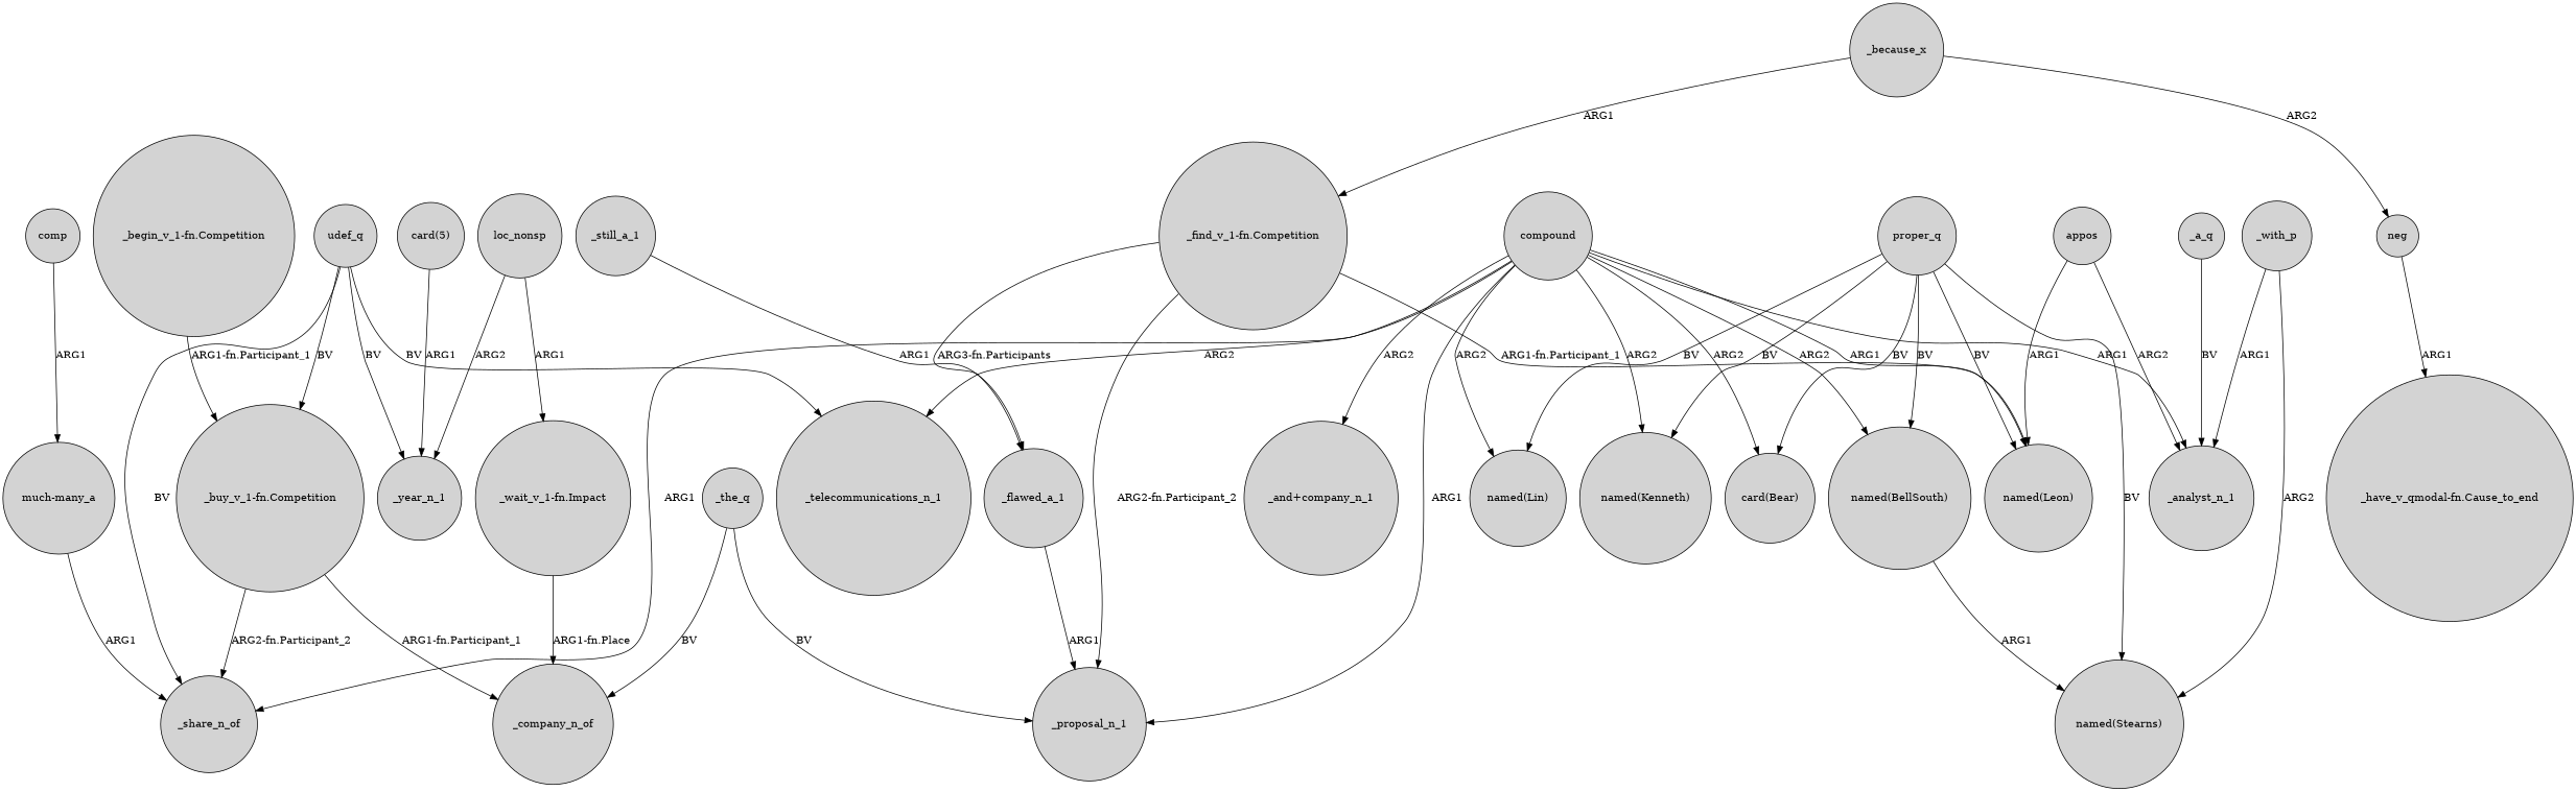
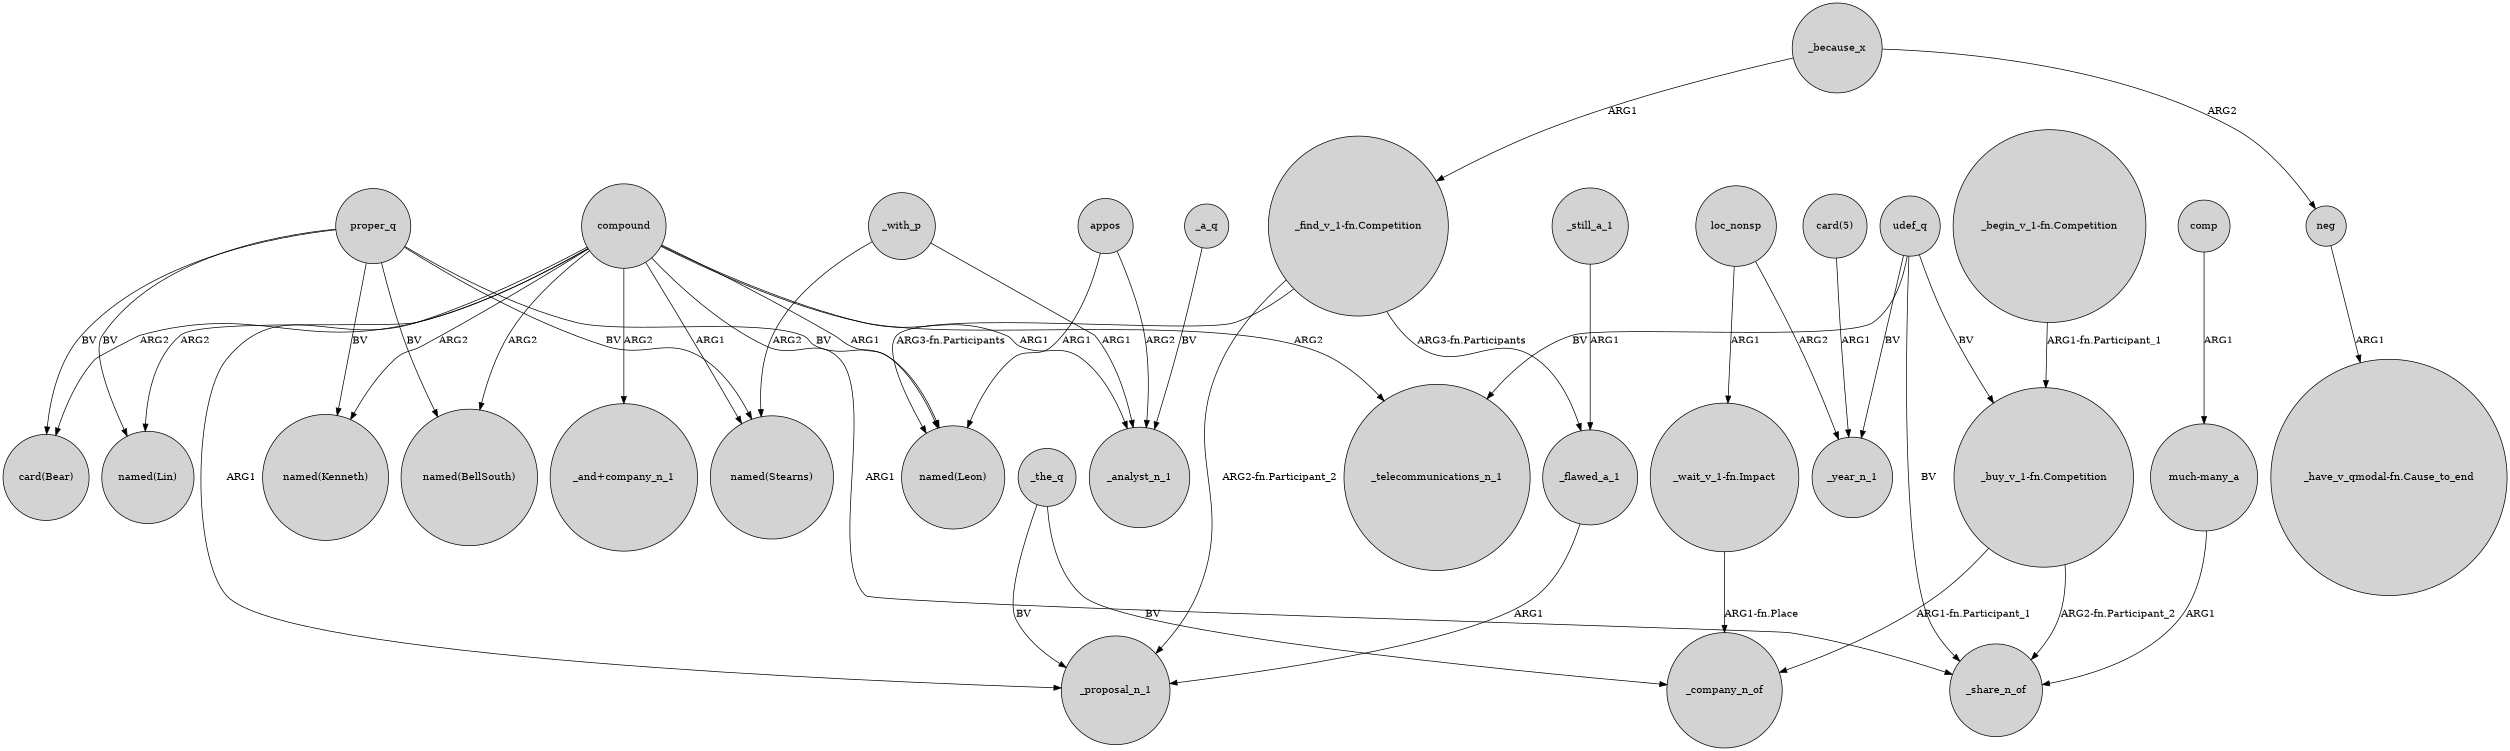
  digraph {
    node [shape=circle style=filled]
    "_buy_v_1-fn.Competition"
    _share_n_of
    _company_n_of
    compound
    "named(Stearns)"
    _proposal_n_1
    "_and+company_n_1"
    "named(Lin)"
    "named(Kenneth)"
    _analyst_n_1
    "named(BellSouth)"
    n12 [label="card(Bear)"]
    "named(Leon)"
    _telecommunications_n_1
    proper_q
    _flawed_a_1
    loc_nonsp
    "_wait_v_1-fn.Impact"
    _year_n_1
    _with_p
    "much-many_a"
    _the_q
    neg
    "_have_v_qmodal-fn.Cause_to_end"
    _a_q
    "_begin_v_1-fn.Competition"
    _still_a_1
    comp
    appos
    "_find_v_1-fn.Competition"
    udef_q
    "card(5)"
    _because_x
    "_buy_v_1-fn.Competition" -> _share_n_of [label="ARG2-fn.Participant_2"]
    "_buy_v_1-fn.Competition" -> _company_n_of [label="ARG1-fn.Participant_1"]
    compound -> _share_n_of [label=ARG1]
-   "named(BellSouth)" -> "named(Stearns)" [label=ARG1]
+   compound -> "named(Stearns)" [label=ARG1]
    compound -> _proposal_n_1 [label=ARG1]
    compound -> "_and+company_n_1" [label=ARG2]
    compound -> "named(Lin)" [label=ARG2]
    compound -> "named(Kenneth)" [label=ARG2]
    compound -> _analyst_n_1 [label=ARG1]
    compound -> "named(BellSouth)" [label=ARG2]
    compound -> n12 [label=ARG2]
    compound -> "named(Leon)" [label=ARG1]
    compound -> _telecommunications_n_1 [label=ARG2]
    proper_q -> "named(Stearns)" [label=BV]
    proper_q -> "named(Lin)" [label=BV]
    proper_q -> "named(Kenneth)" [label=BV]
    proper_q -> "named(BellSouth)" [label=BV]
    proper_q -> n12 [label=BV]
    proper_q -> "named(Leon)" [label=BV]
    _flawed_a_1 -> _proposal_n_1 [label=ARG1]
    loc_nonsp -> "_wait_v_1-fn.Impact" [label=ARG1]
    loc_nonsp -> _year_n_1 [label=ARG2]
    "_wait_v_1-fn.Impact" -> _company_n_of [label="ARG1-fn.Place"]
    _with_p -> "named(Stearns)" [label=ARG2]
    _with_p -> _analyst_n_1 [label=ARG1]
    "much-many_a" -> _share_n_of [label=ARG1]
    _the_q -> _company_n_of [label=BV]
    _the_q -> _proposal_n_1 [label=BV]
    neg -> "_have_v_qmodal-fn.Cause_to_end" [label=ARG1]
    _a_q -> _analyst_n_1 [label=BV]
    "_begin_v_1-fn.Competition" -> "_buy_v_1-fn.Competition" [label="ARG1-fn.Participant_1"]
    _still_a_1 -> _flawed_a_1 [label=ARG1]
    comp -> "much-many_a" [label=ARG1]
    appos -> _analyst_n_1 [label=ARG2]
    appos -> "named(Leon)" [label=ARG1]
    "_find_v_1-fn.Competition" -> _proposal_n_1 [label="ARG2-fn.Participant_2"]
-   "_find_v_1-fn.Competition" -> "named(Leon)" [label="ARG1-fn.Participant_1"]
+   "_find_v_1-fn.Competition" -> "named(Leon)" [label="ARG3-fn.Participants"]
    "_find_v_1-fn.Competition" -> _flawed_a_1 [label="ARG3-fn.Participants"]
    udef_q -> "_buy_v_1-fn.Competition" [label=BV]
    udef_q -> _share_n_of [label=BV]
    udef_q -> _telecommunications_n_1 [label=BV]
    udef_q -> _year_n_1 [label=BV]
    "card(5)" -> _year_n_1 [label=ARG1]
    _because_x -> neg [label=ARG2]
    _because_x -> "_find_v_1-fn.Competition" [label=ARG1]
  }
